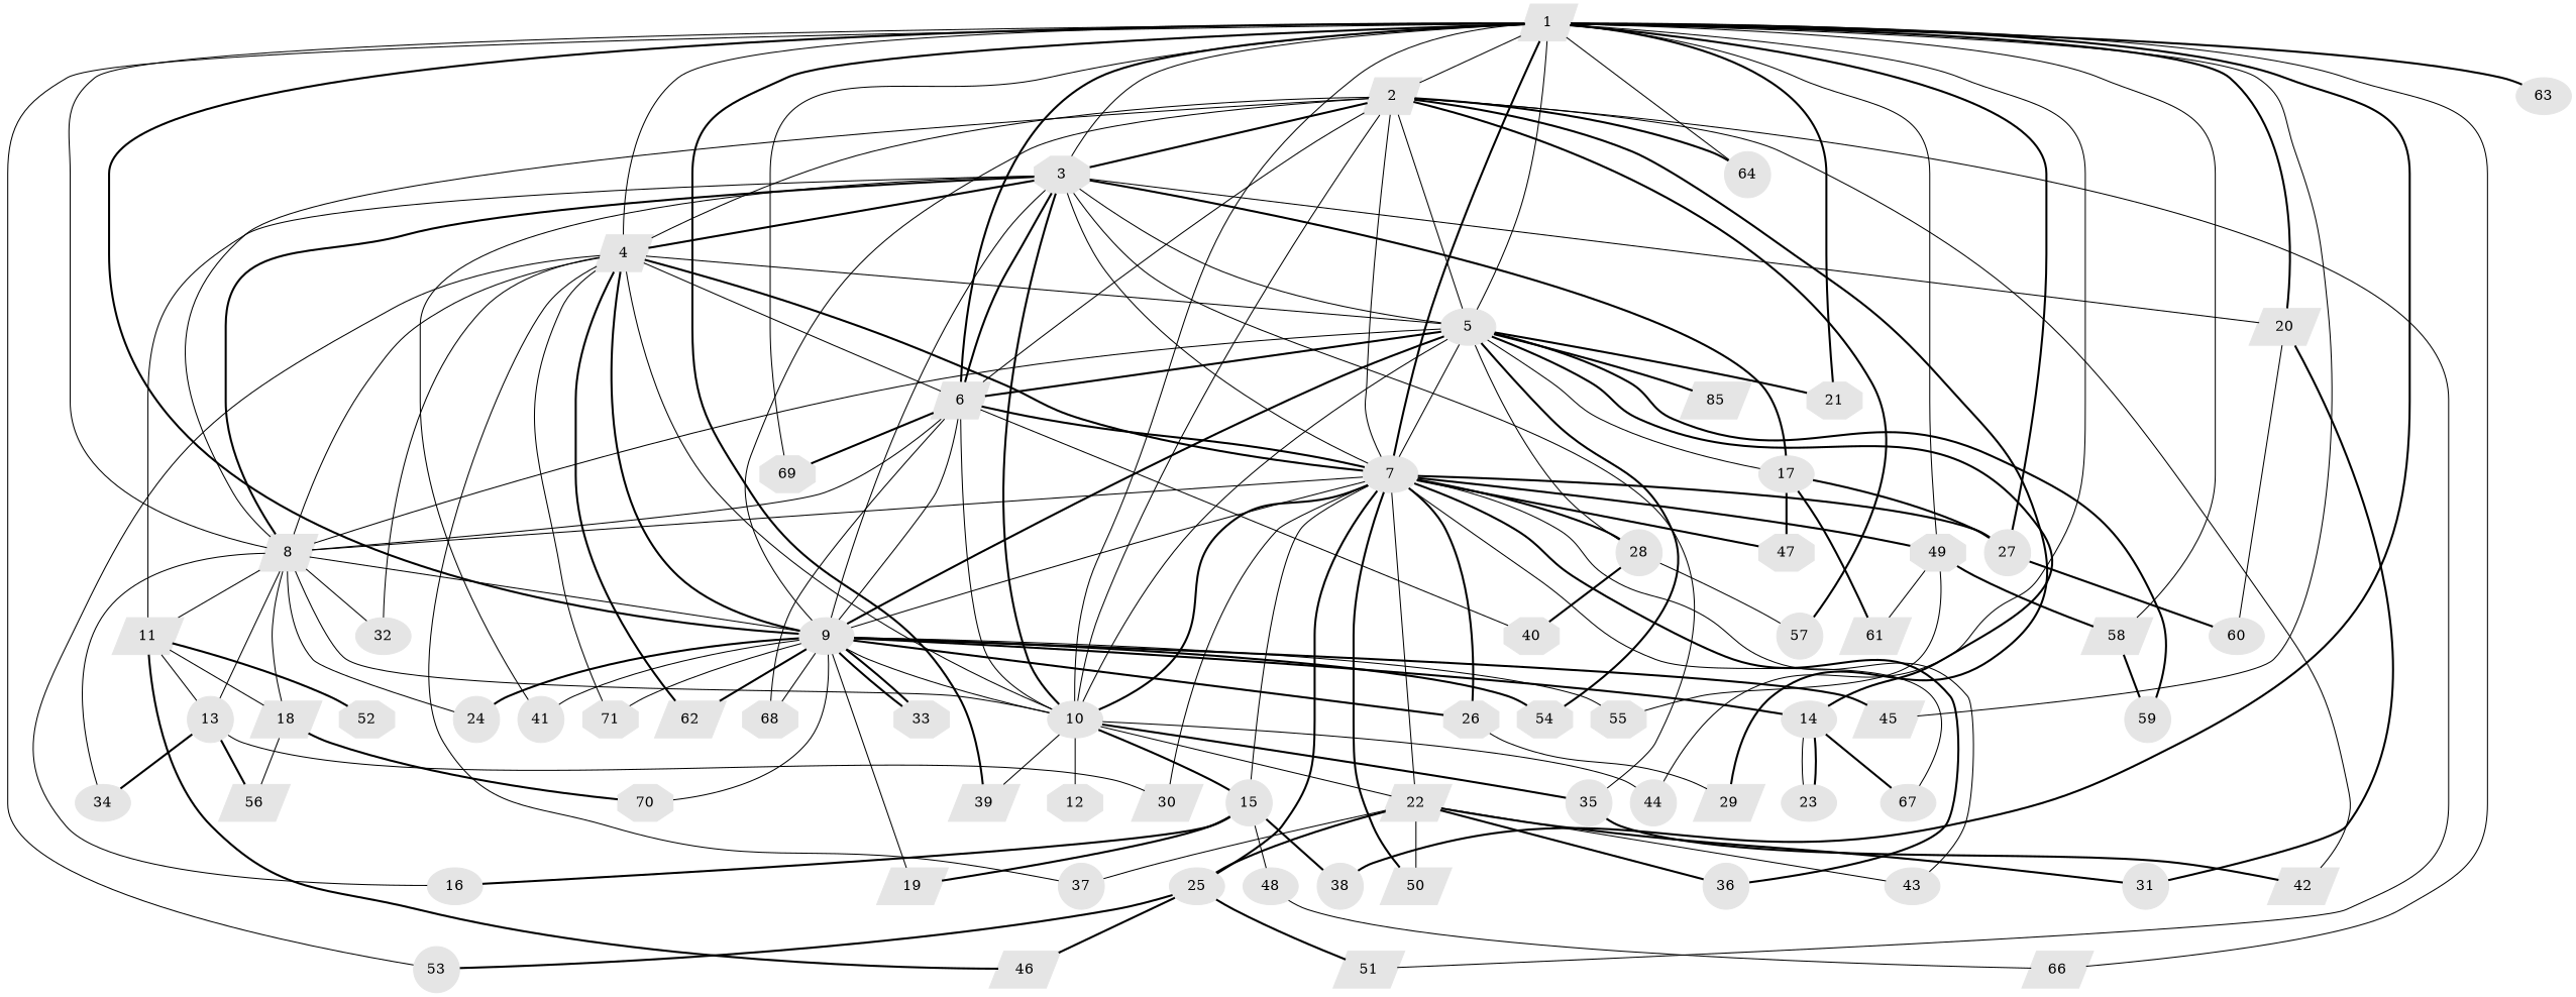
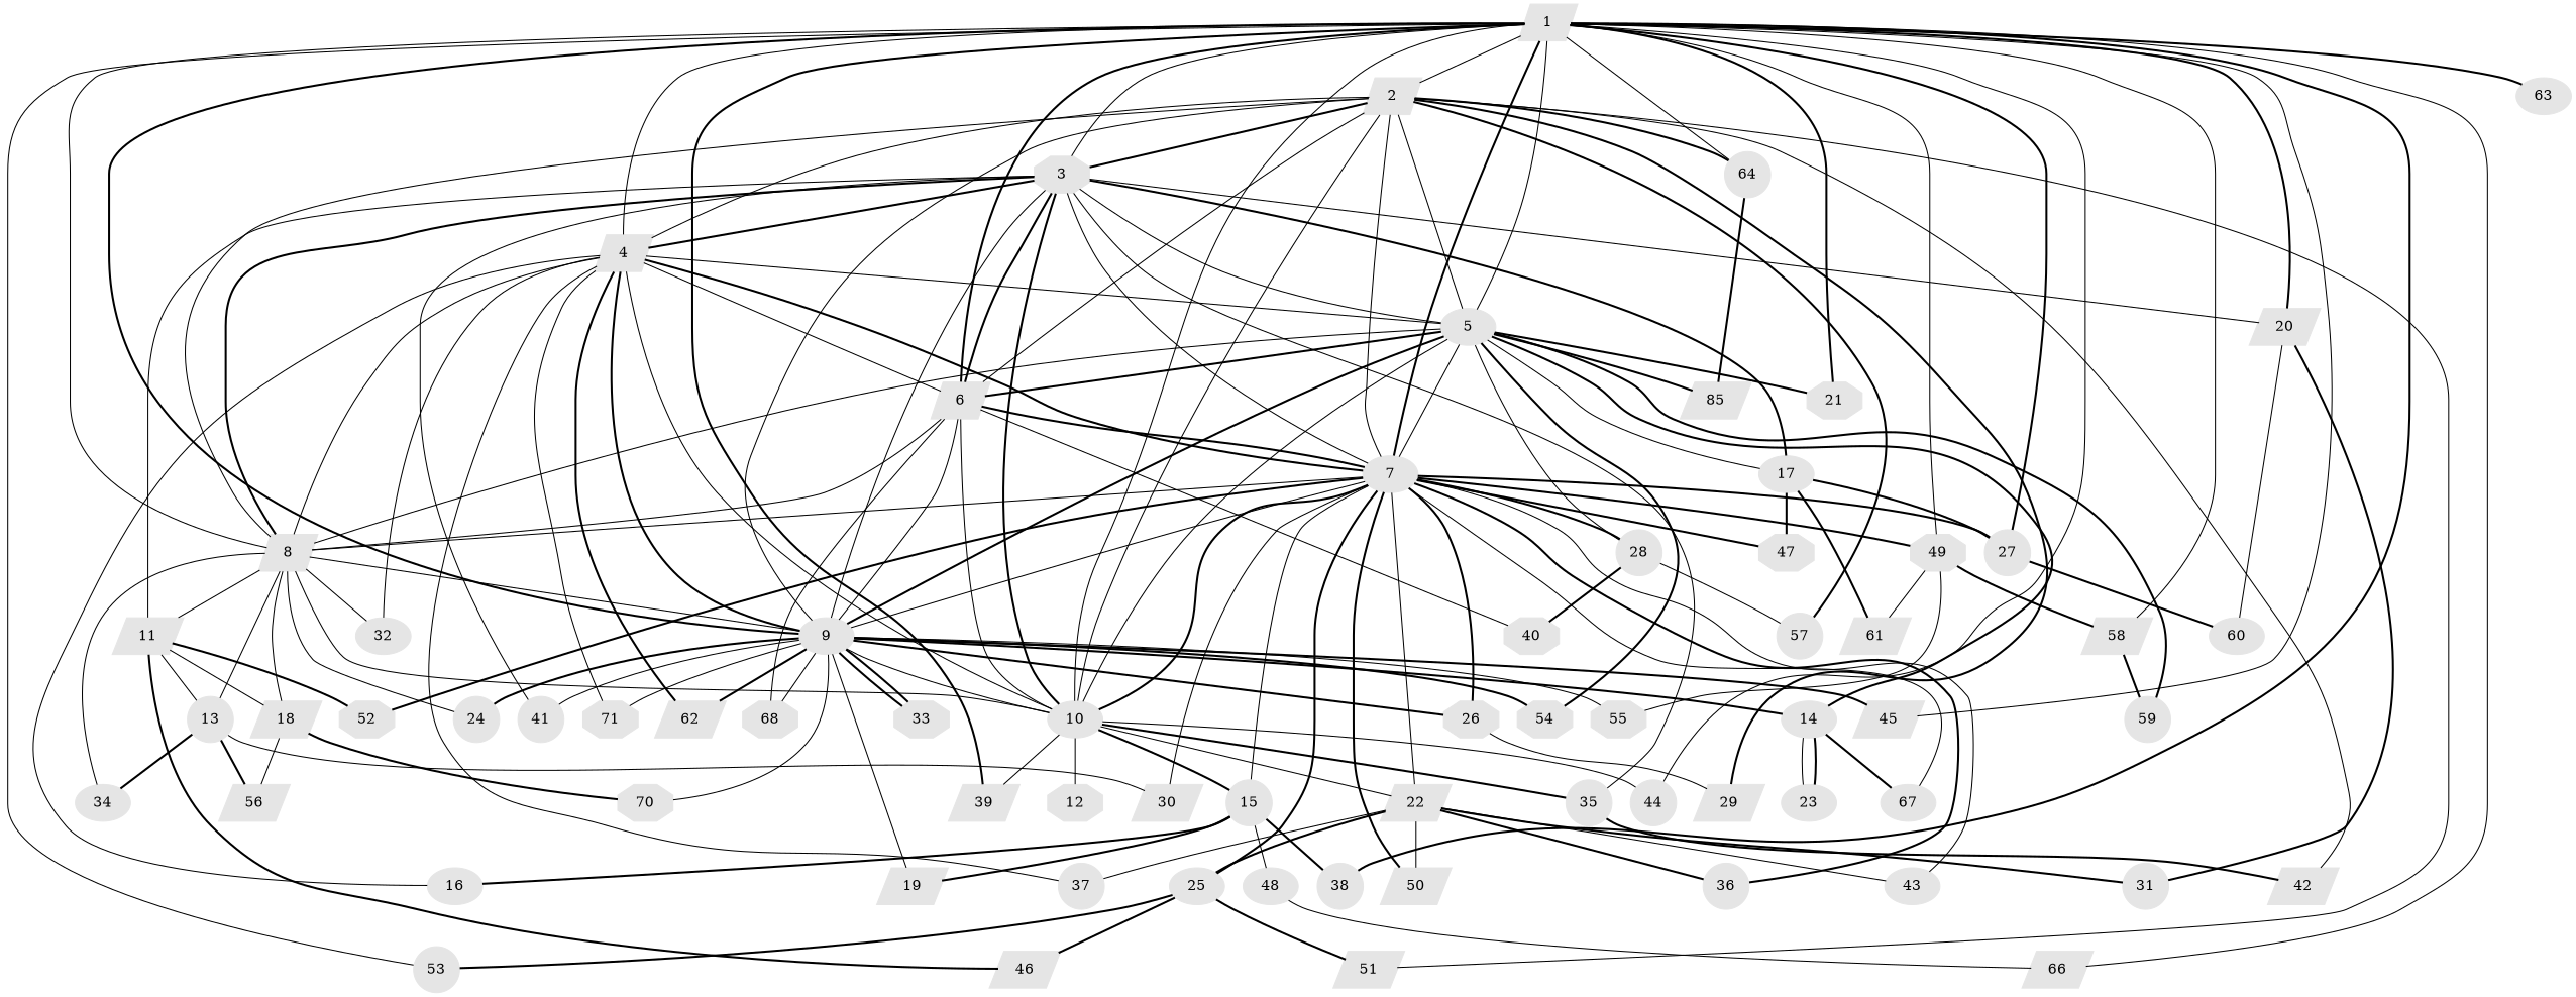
  graph {
    node [color=gray90 shape=parallelogram style=filled]
    edge [style=solid]
    1
    2
    3 [shape=octagon]
    4
    5 [shape=ellipse]
    6
    7 [shape=ellipse]
    8
    9 [shape=ellipse]
    10 [shape=ellipse]
    20
    21 [shape=octagon]
    27 [shape=circle]
    38 [shape=circle]
    39
    44 [shape=circle]
    45
    49 [shape=octagon]
    53 [shape=circle]
    58
    63 [shape=ellipse]
    64 [shape=circle]
    66
-   69 [shape=octagon]
    29
    42
    51
    57 [shape=circle]
    11
    17 [shape=ellipse]
    35 [shape=circle]
    41 [shape=circle]
    16 [shape=ellipse]
    32 [shape=ellipse]
    37 [shape=circle]
    62
    71 [shape=octagon]
    14 [shape=ellipse]
    28 [shape=circle]
    54 [shape=octagon]
    59 [shape=circle]
    n42 [label=85]
    40 [shape=octagon]
    68 [shape=octagon]
    15 [shape=circle]
    22
    25 [shape=ellipse]
    26 [shape=octagon]
    30
    36 [shape=circle]
    43 [shape=ellipse]
    47 [shape=octagon]
    50
    52 [shape=octagon]
    67 [shape=ellipse]
    13 [shape=circle]
    18
    24 [shape=circle]
    34 [shape=ellipse]
    19
    33 [shape=octagon]
    55 [shape=octagon]
    70 [shape=octagon]
    12 [shape=octagon]
    31 [shape=circle]
    60 [shape=ellipse]
    48 [shape=ellipse]
    61
    46
    23 [shape=ellipse]
    56
    1 -- 2
    1 -- 3
    1 -- 4
    1 -- 5
    1 -- 6 [style=bold]
    1 -- 7 [style=bold]
    1 -- 8
    1 -- 9 [style=bold]
    1 -- 10
    1 -- 20 [style=bold]
    1 -- 21 [style=bold]
    1 -- 27 [style=bold]
    1 -- 38 [style=bold]
    1 -- 39 [style=bold]
    1 -- 44
    1 -- 45
    1 -- 49
    1 -- 53
    1 -- 58
    1 -- 63 [style=bold]
    1 -- 64
    1 -- 66
-   1 -- 69
    2 -- 3 [style=bold]
    2 -- 4
    2 -- 5
    2 -- 6
    2 -- 7
    2 -- 8
    2 -- 9
    2 -- 10
    2 -- 64 [style=bold]
    2 -- 29 [style=bold]
    2 -- 42
    2 -- 51
    2 -- 57 [style=bold]
    3 -- 4 [style=bold]
    3 -- 5
    3 -- 6 [style=bold]
    3 -- 7
    3 -- 8 [style=bold]
    3 -- 9
    3 -- 10 [style=bold]
    3 -- 20
    3 -- 11
    3 -- 17 [style=bold]
    3 -- 35
    3 -- 41
    4 -- 5
    4 -- 6
    4 -- 7 [style=bold]
    4 -- 8
    4 -- 9 [style=bold]
    4 -- 10
    4 -- 16
    4 -- 32
    4 -- 37
    4 -- 62 [style=bold]
    4 -- 71
    5 -- 6 [style=bold]
    5 -- 7
    5 -- 8
    5 -- 9 [style=bold]
    5 -- 10
    5 -- 21 [style=bold]
    5 -- 17
    5 -- 14 [style=bold]
    5 -- 28
    5 -- 54 [style=bold]
    5 -- 59 [style=bold]
    5 -- n42 [style=bold]
    6 -- 7 [style=bold]
    6 -- 8
    6 -- 9
    6 -- 10
-   6 -- 69 [style=bold]
    6 -- 40
    6 -- 68
    7 -- 8
    7 -- 9
    7 -- 10 [style=bold]
    7 -- 27 [style=bold]
    7 -- 49 [style=bold]
    7 -- 28 [style=bold]
    7 -- 15
    7 -- 22
    7 -- 25 [style=bold]
    7 -- 26 [style=bold]
    7 -- 30
    7 -- 36 [style=bold]
    7 -- 43
    7 -- 47 [style=bold]
    7 -- 50 [style=bold]
+   7 -- 52 [style=bold]
    7 -- 67
    8 -- 9
    8 -- 10
    8 -- 11
    8 -- 32
    8 -- 13
    8 -- 18
    8 -- 24
    8 -- 34
    9 -- 10
    9 -- 45 [style=bold]
    9 -- 41
    9 -- 62 [style=bold]
    9 -- 71
    9 -- 14 [style=bold]
    9 -- 54 [style=bold]
    9 -- 68
    9 -- 26 [style=bold]
    9 -- 24 [style=bold]
    9 -- 19
    9 -- 33 [style=bold]
    9 -- 33 [style=bold]
    9 -- 55
    9 -- 70
    10 -- 39
    10 -- 44
    10 -- 35 [style=bold]
    10 -- 15 [style=bold]
    10 -- 22
    10 -- 12
    20 -- 31 [style=bold]
    20 -- 60
    27 -- 60 [style=bold]
    49 -- 58 [style=bold]
    49 -- 55
    49 -- 61
    58 -- 59 [style=bold]
+   64 -- n42 [style=bold]
    11 -- 52 [style=bold]
    11 -- 13
    11 -- 18
    11 -- 46 [style=bold]
    17 -- 27 [style=bold]
    17 -- 47 [style=bold]
    17 -- 61 [style=bold]
    35 -- 42 [style=bold]
    14 -- 67 [style=bold]
    14 -- 23
    14 -- 23 [style=bold]
    28 -- 57
    28 -- 40 [style=bold]
    15 -- 38 [style=bold]
    15 -- 16 [style=bold]
    15 -- 19 [style=bold]
    15 -- 48
    22 -- 37
    22 -- 25 [style=bold]
    22 -- 36 [style=bold]
    22 -- 43
    22 -- 50
    22 -- 31 [style=bold]
    25 -- 53 [style=bold]
    25 -- 51 [style=bold]
    25 -- 46 [style=bold]
    26 -- 29
    13 -- 30
    13 -- 34 [style=bold]
    13 -- 56 [style=bold]
    18 -- 70 [style=bold]
    18 -- 56
    48 -- 66
  }
